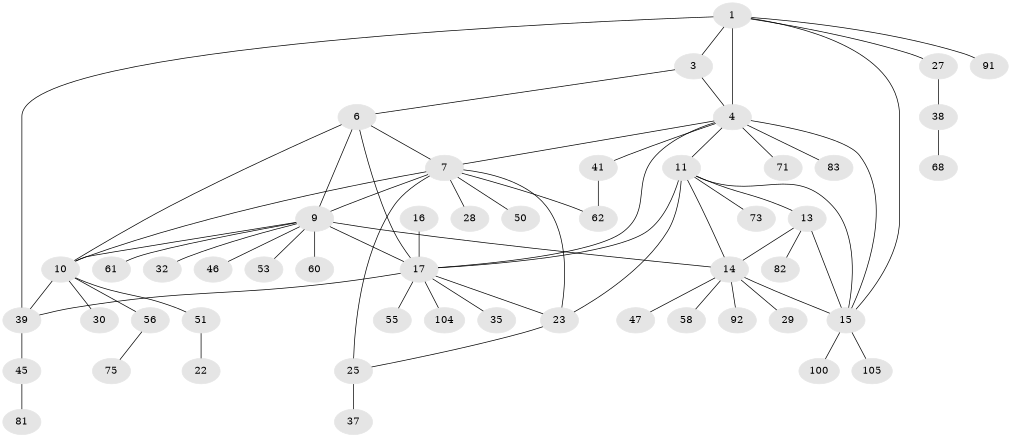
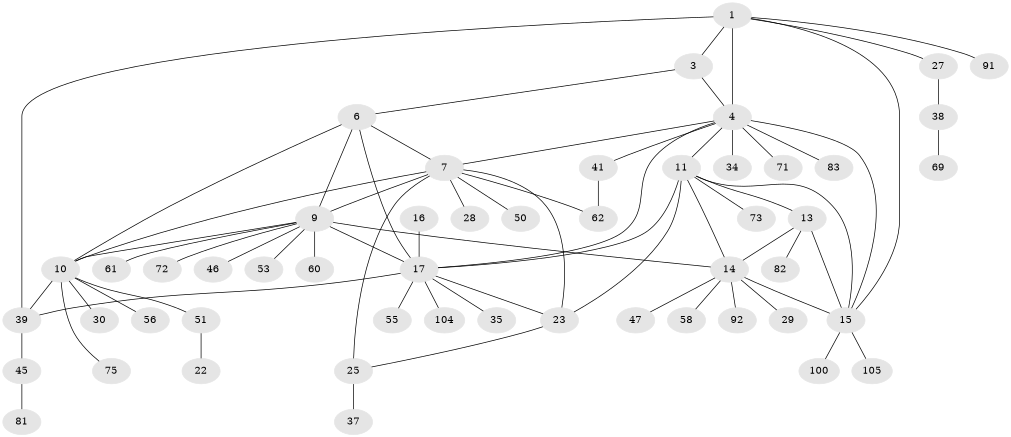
  graph {
    node [color=gray90 style=filled]
    1 [super="+2"]
    3 [super="+90+40"]
    4 [super="+44+5+102+54"]
    15 [super="+86"]
    27
    39 [super="+95"]
    91
    6 [super="+8"]
    7 [super="+21"]
    11 [super="+98+12+36"]
    17 [super="+18+65+48"]
+   34
    41
    71
    83
    100
    105
    38
    45
    9 [super="+43+26"]
    10 [super="+97+49+70+57"]
    23 [super="+63"]
    25 [super="+59+66+33"]
    28 [super="+93"]
    50 [super="+78"]
    62
    14 [super="+77"]
    13
    73
    35
    55 [super="+80"]
    104
-   32 [super="+64"]
+   32 [super="+64" label=72]
    46
    53
    60
    61
    30
    51 [super="+85"]
    56
    75 [super="+101+96"]
    37
    29
    47 [super="+67"]
    58
    92
    n47 [label=22]
    82
    16
-   68
+   68 [label=69]
    81
    1 -- 3 [weight=2]
    1 -- 4 [weight=4]
    1 -- 15
    1 -- 27
    1 -- 39
    1 -- 91
    3 -- 4 [weight=2]
    3 -- 6
    4 -- 15
    4 -- 7
    4 -- 11
    4 -- 17
+   4 -- 34
    4 -- 41
    4 -- 71
    4 -- 83
    15 -- 100
    15 -- 105
    27 -- 38
    39 -- 45
    6 -- 7 [weight=2]
    6 -- 17
    6 -- 9 [weight=2]
    6 -- 10 [weight=2]
    7 -- 9
    7 -- 10
    7 -- 23 [weight=3]
    7 -- 25 [weight=3]
    7 -- 28
    7 -- 50
    7 -- 62
    11 -- 15 [weight=2]
    11 -- 17
    11 -- 23
    11 -- 14 [weight=2]
    11 -- 13 [weight=2]
    11 -- 73
    17 -- 39
    17 -- 23
    17 -- 35
    17 -- 55
    17 -- 104
    41 -- 62
    38 -- 68
    45 -- 81
    9 -- 17
    9 -- 10
    9 -- 14
    9 -- 32
    9 -- 46
    9 -- 53
    9 -- 60
    9 -- 61
    10 -- 39
    10 -- 30
    10 -- 51
    10 -- 56
-   56 -- 75
+   10 -- 75
    23 -- 25
    25 -- 37
    14 -- 15
    14 -- 29
    14 -- 47
    14 -- 58
    14 -- 92
    13 -- 15
    13 -- 14
    13 -- 82
    51 -- n47
    16 -- 17 [weight=4]
  }
